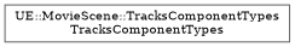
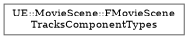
  digraph {
    rankdir=LR
    fontname="DejaVu Serif"
-   n1 [color=grey40 fillcolor=white fontname="DejaVu Serif" fontsize=10 height=0.2 label="UE::MovieScene::TracksComponentTypes\lTracksComponentTypes" shape=box style=filled width=0.4]
+   n1 [color=grey40 fillcolor=white fontname="DejaVu Serif" fontsize=10 height=0.2 label="UE::MovieScene::FMovieScene\lTracksComponentTypes" shape=box style=filled width=0.4]
  }
